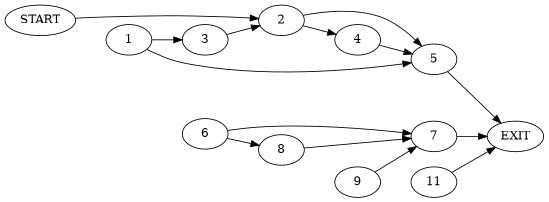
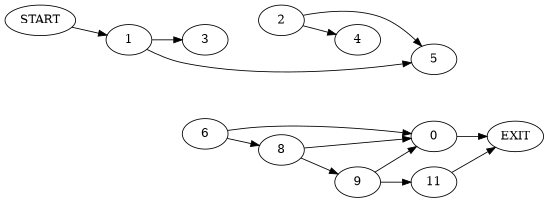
  digraph {
    rankdir=LR
    n1 [label=START]
    1
    3
    5
    n5 [label=EXIT]
    2
    4
    6
-   7
+   7 [label=0]
    8
    9
    n12 [label=11]
-   n1 -> 2
+   n1 -> 1
    1 -> 3
    1 -> 5
-   3 -> 2
-   5 -> n5
    2 -> 5
    2 -> 4
-   4 -> 5
    6 -> 7
    6 -> 8
    7 -> n5
    8 -> 7
+   8 -> 9
    9 -> 7
+   9 -> n12
    n12 -> n5
  }
